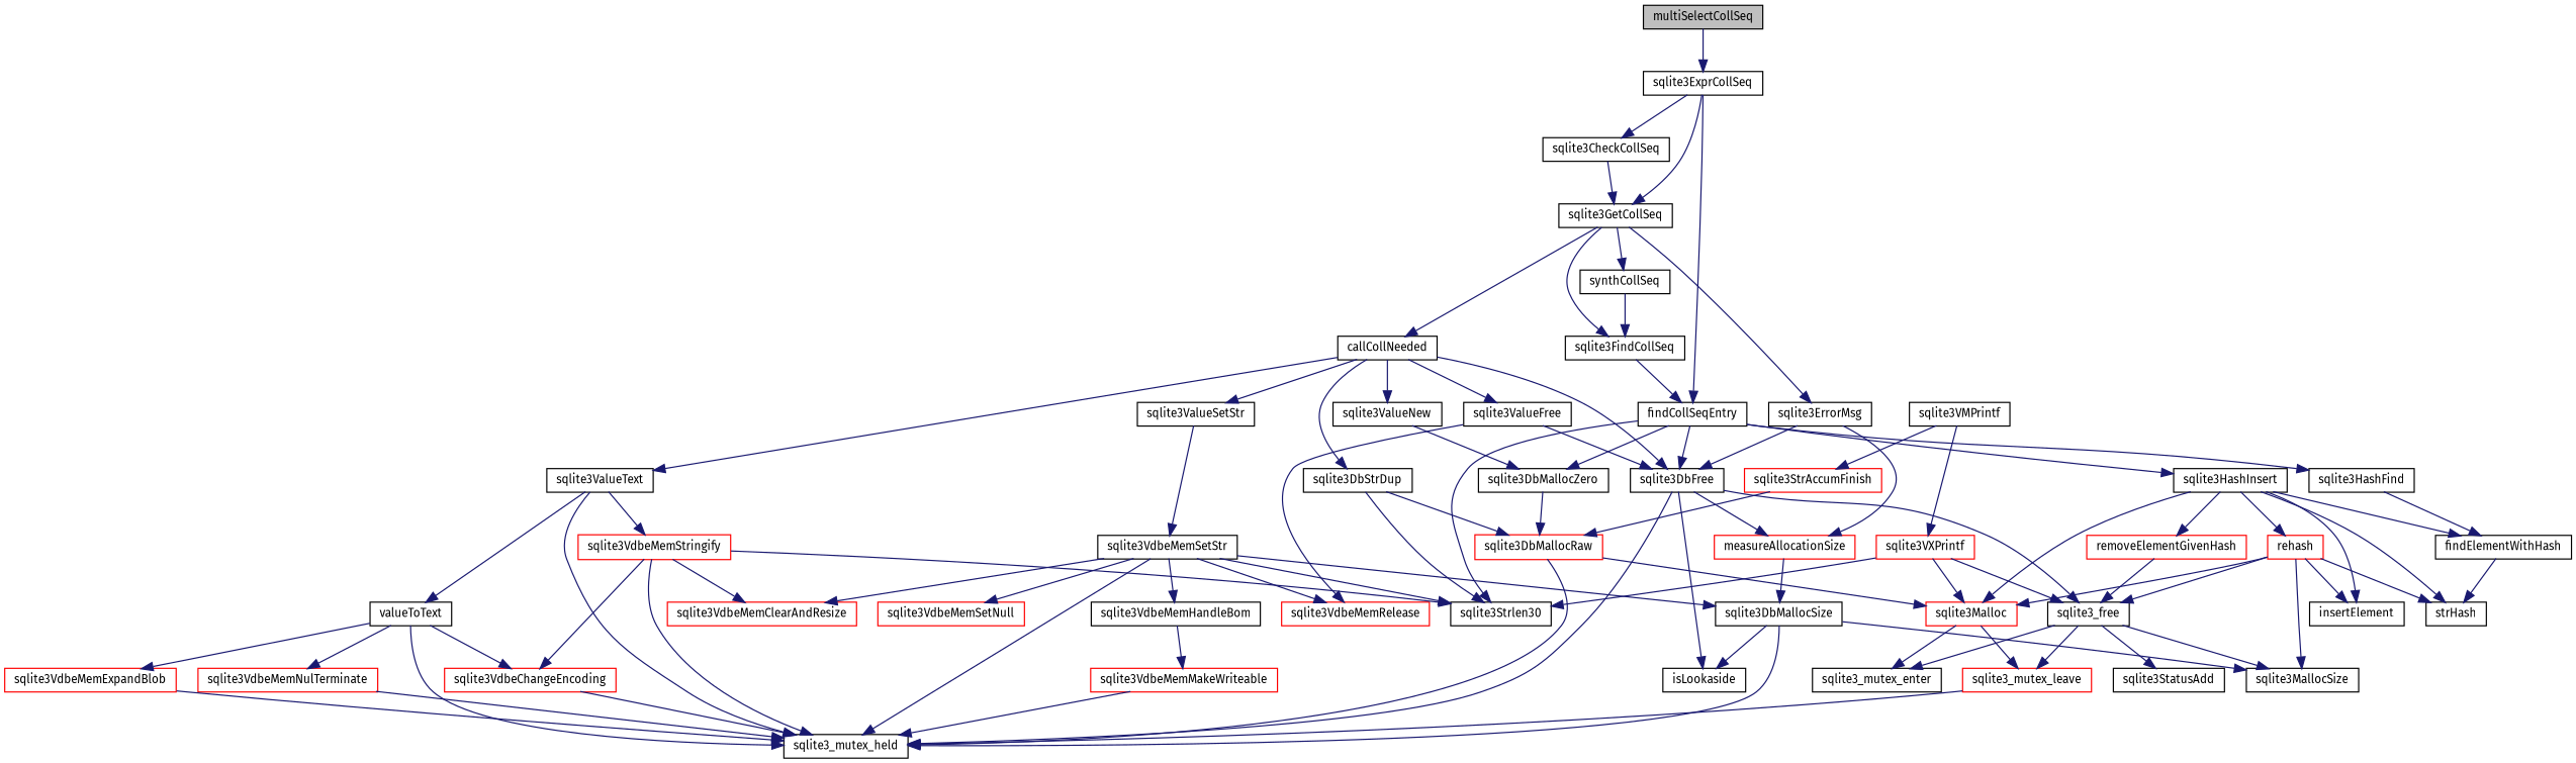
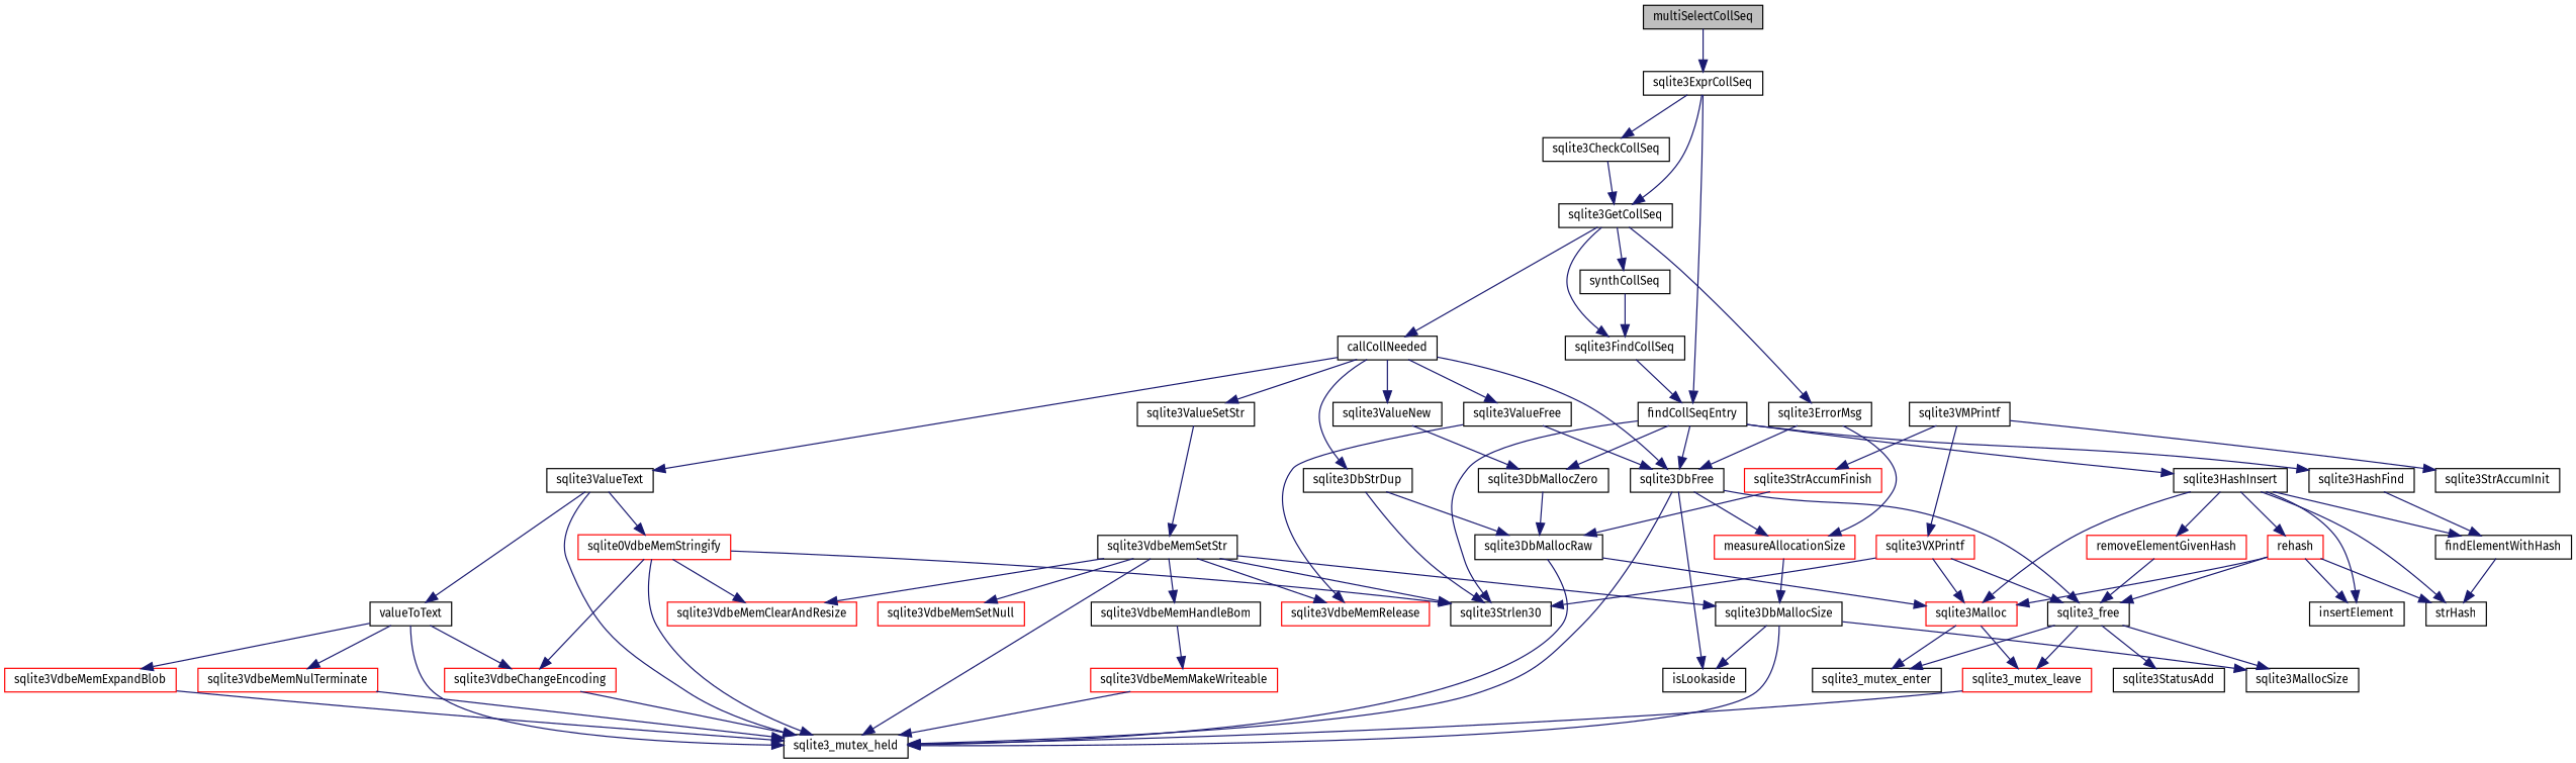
  digraph {
    fontname="Fira Sans"
    rankdir=TB
    node [color=black fillcolor=white fontname="Fira Sans" fontsize=10 shape=record style=filled]
    edge [color=midnightblue fontname="Fira Sans" fontsize=10 labelfontname=FreeSans labelfontsize=10 style=solid]
    n1 [fillcolor=grey75 fontcolor=black height=0.2 label=multiSelectCollSeq width=0.4]
    n2 [height=0.2 label=sqlite3ExprCollSeq width=0.4]
    n3 [height=0.2 label=sqlite3GetCollSeq width=0.4]
    n4 [height=0.2 label=sqlite3CheckCollSeq width=0.4]
    n5 [height=0.2 label=findCollSeqEntry width=0.4]
    n6 [height=0.2 label=sqlite3FindCollSeq width=0.4]
    n7 [height=0.2 label=callCollNeeded width=0.4]
    n8 [height=0.2 label=synthCollSeq width=0.4]
    n9 [height=0.2 label=sqlite3ErrorMsg width=0.4]
    n10 [height=0.2 label=sqlite3DbFree width=0.4]
    n11 [height=0.2 label=sqlite3DbStrDup width=0.4]
    n12 [height=0.2 label=sqlite3ValueNew width=0.4]
    n13 [height=0.2 label=sqlite3ValueSetStr width=0.4]
    n14 [height=0.2 label=sqlite3ValueText width=0.4]
    n15 [height=0.2 label=sqlite3ValueFree width=0.4]
    n16 [color=red height=0.2 label=measureAllocationSize width=0.4]
    n17 [height=0.2 label=sqlite3HashFind width=0.4]
    n18 [height=0.2 label=sqlite3Strlen30 width=0.4]
    n19 [height=0.2 label=sqlite3DbMallocZero width=0.4]
    n20 [height=0.2 label=sqlite3HashInsert width=0.4]
    n21 [height=0.2 label=findElementWithHash width=0.4]
-   n22 [color=red height=0.2 label=sqlite3DbMallocRaw width=0.4]
+   n22 [height=0.2 label=sqlite3DbMallocRaw width=0.4]
    n23 [height=0.2 label=strHash width=0.4]
    n24 [color=red height=0.2 label=sqlite3Malloc width=0.4]
    n25 [color=red height=0.2 label=removeElementGivenHash width=0.4]
    n26 [color=red height=0.2 label=rehash width=0.4]
    n27 [height=0.2 label=insertElement width=0.4]
    n28 [height=0.2 label=sqlite3_mutex_held width=0.4]
    n29 [height=0.2 label=sqlite3_free width=0.4]
    n30 [height=0.2 label=isLookaside width=0.4]
    n31 [height=0.2 label=sqlite3_mutex_enter width=0.4]
    n32 [color=red height=0.2 label=sqlite3_mutex_leave width=0.4]
    n33 [height=0.2 label=sqlite3MallocSize width=0.4]
    n34 [height=0.2 label=sqlite3StatusAdd width=0.4]
    n35 [height=0.2 label=sqlite3DbMallocSize width=0.4]
    n36 [height=0.2 label=sqlite3VdbeMemSetStr width=0.4]
    n37 [height=0.2 label=valueToText width=0.4]
-   n38 [color=red height=0.2 label=sqlite3VdbeMemStringify width=0.4]
+   n38 [color=red height=0.2 label=sqlite0VdbeMemStringify width=0.4]
    n39 [color=red height=0.2 label=sqlite3VdbeMemRelease width=0.4]
    n40 [color=red height=0.2 label=sqlite3VdbeMemSetNull width=0.4]
    n41 [color=red height=0.2 label=sqlite3VdbeMemClearAndResize width=0.4]
    n42 [height=0.2 label=sqlite3VdbeMemHandleBom width=0.4]
    n43 [color=red height=0.2 label=sqlite3VdbeMemMakeWriteable width=0.4]
    n44 [color=red height=0.2 label=sqlite3VdbeMemExpandBlob width=0.4]
    n45 [color=red height=0.2 label=sqlite3VdbeChangeEncoding width=0.4]
    n46 [color=red height=0.2 label=sqlite3VdbeMemNulTerminate width=0.4]
    n47 [height=0.2 label=sqlite3VMPrintf width=0.4]
+   n48 [height=0.2 label=sqlite3StrAccumInit width=0.4]
    n49 [color=red height=0.2 label=sqlite3VXPrintf width=0.4]
    n50 [color=red height=0.2 label=sqlite3StrAccumFinish width=0.4]
    n1 -> n2
    n2 -> n3
    n2 -> n4
    n2 -> n5
    n3 -> n6
    n3 -> n7
    n3 -> n8
    n3 -> n9
    n4 -> n3
    n5 -> n10
    n5 -> n17
    n5 -> n18
    n5 -> n19
    n5 -> n20
    n6 -> n5
    n7 -> n10
    n7 -> n11
    n7 -> n12
    n7 -> n13
    n7 -> n14
    n7 -> n15
    n8 -> n6
    n9 -> n10
    n9 -> n16
    n10 -> n16
    n10 -> n28
    n10 -> n29
    n10 -> n30
    n11 -> n18
    n11 -> n22
    n12 -> n19
    n13 -> n36
    n14 -> n28
    n14 -> n37
    n14 -> n38
    n15 -> n10
    n15 -> n39
    n16 -> n35
    n17 -> n21
    n19 -> n22
    n20 -> n21
    n20 -> n23
    n20 -> n24
    n20 -> n25
    n20 -> n26
    n20 -> n27
    n21 -> n23
    n22 -> n24
    n22 -> n28
    n24 -> n31
    n24 -> n32
    n25 -> n29
    n26 -> n23
    n26 -> n24
    n26 -> n27
    n26 -> n29
-   n26 -> n33
    n29 -> n31
    n29 -> n32
    n29 -> n33
    n29 -> n34
    n32 -> n28
    n35 -> n28
    n35 -> n30
    n35 -> n33
    n36 -> n18
    n36 -> n28
    n36 -> n35
    n36 -> n39
    n36 -> n40
    n36 -> n41
    n36 -> n42
    n37 -> n28
    n37 -> n44
    n37 -> n45
    n37 -> n46
    n38 -> n18
    n38 -> n28
    n38 -> n41
    n38 -> n45
    n42 -> n43
    n43 -> n28
    n44 -> n28
    n45 -> n28
    n46 -> n28
+   n47 -> n48
    n47 -> n49
    n47 -> n50
    n49 -> n18
    n49 -> n24
    n49 -> n29
    n50 -> n22
  }
